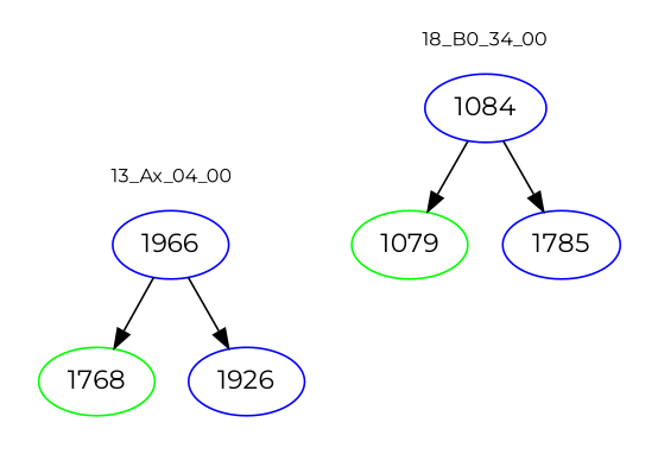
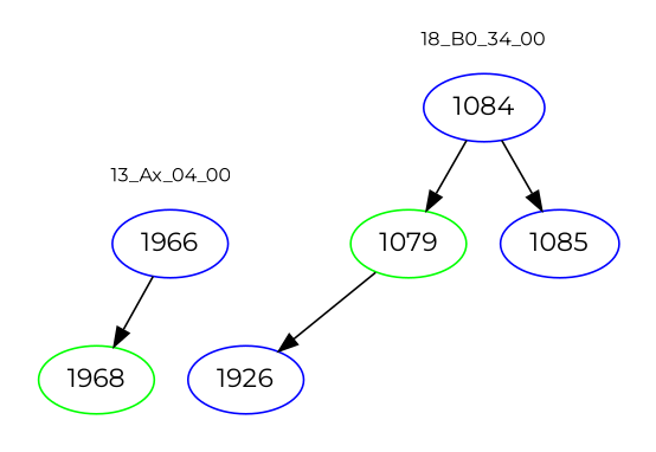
  digraph {
    fontname=Montserrat
    node [color=blue fontname=Montserrat]
    edge [color=black fontname=Montserrat]
    n1 [label=1966]
    n2 [label=1926]
-   n3 [color=green label=1768]
+   n3 [color=green label=1968]
    n4 [label=1084]
    n5 [color=green label=1079]
-   n6 [label=1785]
+   n6 [label=1085]
    subgraph cluster_1 {
      color=white
      fontsize=10
      label="13_Ax_04_00"
      n1
      n2
      n3
    }
    subgraph cluster_2 {
      color=white
      fontsize=10
      label="18_B0_34_00"
      n4
      n5
      n6
    }
-   n1 -> n2
+   n5 -> n2
    n1 -> n3
    n4 -> n5
    n4 -> n6
  }
